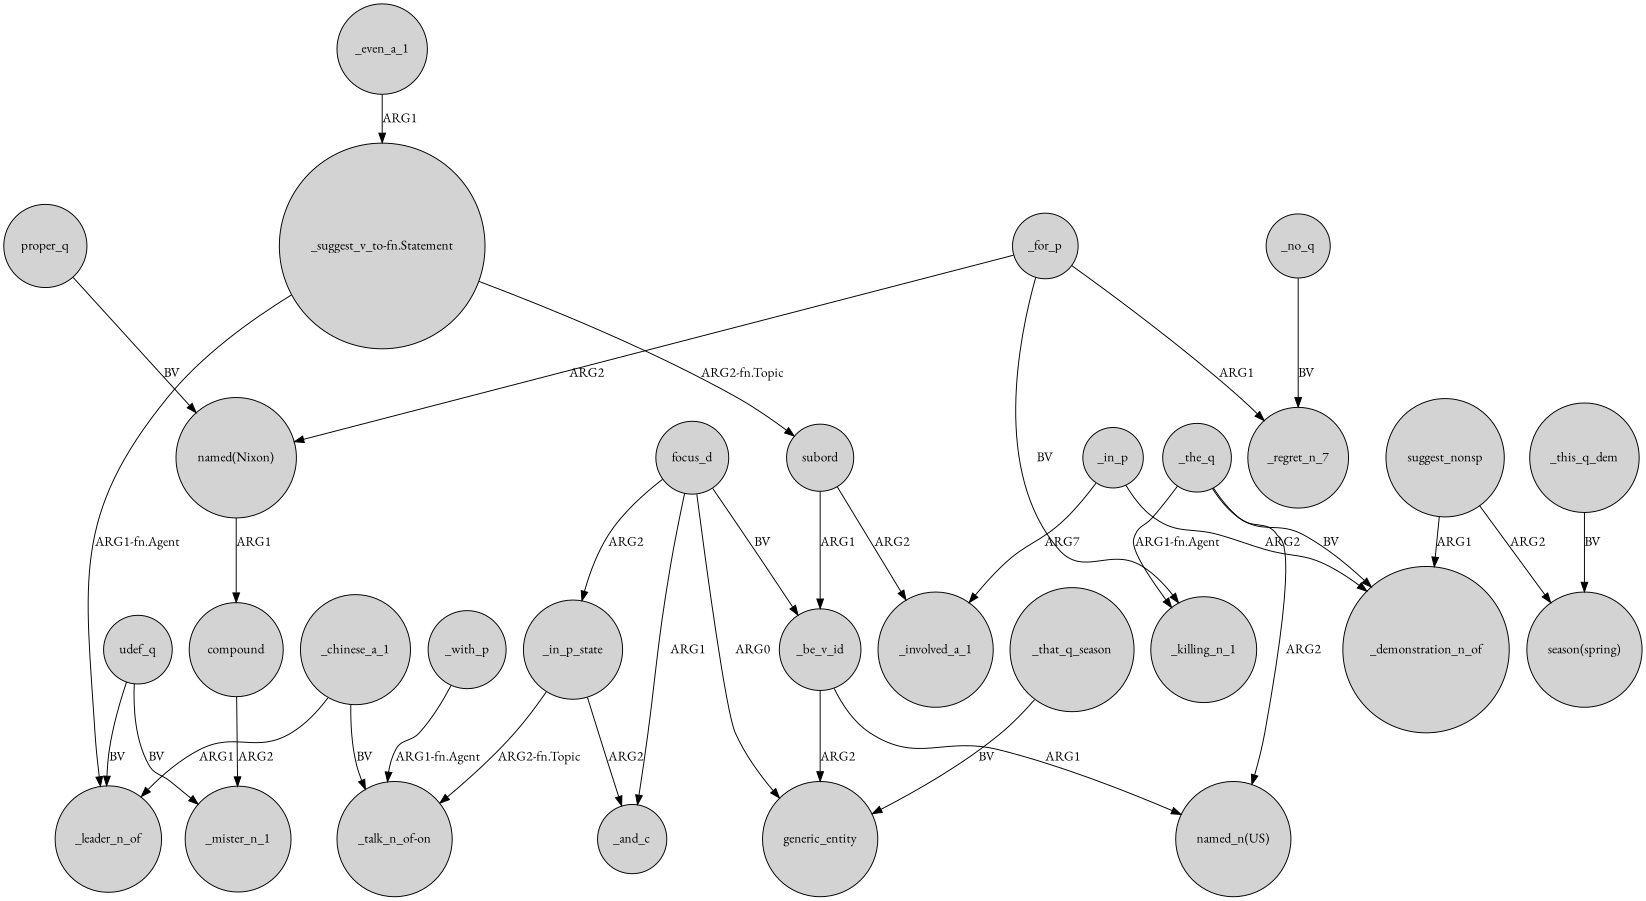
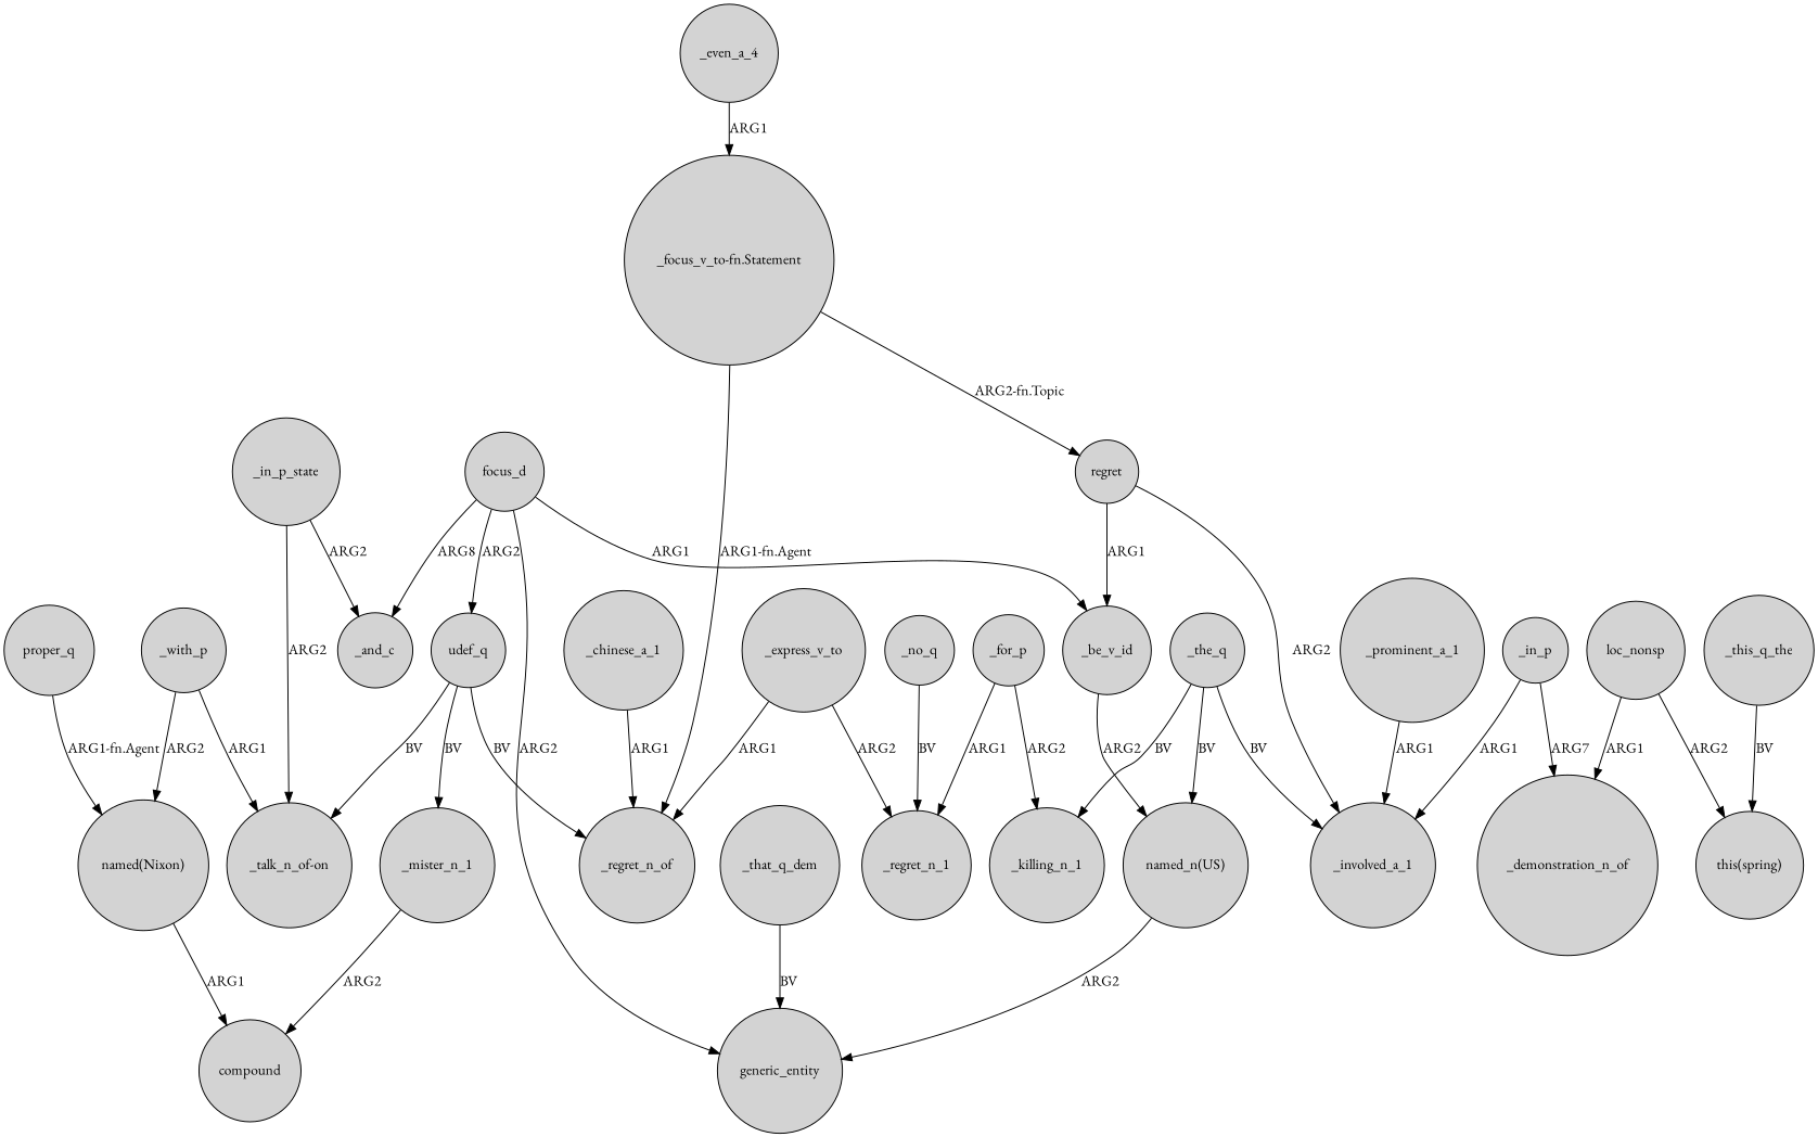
  digraph {
    fontname="EB Garamond"
    node [fontname="EB Garamond" shape=circle style=filled]
    edge [fontname="EB Garamond"]
+   _prominent_a_1
    _involved_a_1
    proper_q
    "named(Nixon)"
    compound
-   subord
+   subord [label=regret]
    _be_v_id
    "named_n(US)"
    generic_entity
    _chinese_a_1
-   _leader_n_of
+   _leader_n_of [label=_regret_n_of]
    _in_p_state
    _and_c
    "_talk_n_of-on"
-   _that_q_dem [label=_that_q_season]
+   _that_q_dem
    _no_q
-   _regret_n_1 [label=_regret_n_7]
+   _regret_n_1
    _for_p
    _killing_n_1
    _mister_n_1
    focus_d
    udef_q
-   loc_nonsp [label=suggest_nonsp]
-   "season(spring)"
+   loc_nonsp
+   "season(spring)" [label="this(spring)"]
    _demonstration_n_of
    _with_p
    _the_q
-   _this_q_dem
+   _this_q_dem [label=_this_q_the]
+   _express_v_to
    _in_p
-   _even_a_1
-   "_suggest_v_to-fn.Statement"
-   proper_q -> "named(Nixon)" [label=BV]
+   _even_a_1 [label=_even_a_4]
+   "_suggest_v_to-fn.Statement" [label="_focus_v_to-fn.Statement"]
+   _prominent_a_1 -> _involved_a_1 [label=ARG1]
+   proper_q -> "named(Nixon)" [label="ARG1-fn.Agent"]
    "named(Nixon)" -> compound [label=ARG1]
-   compound -> _mister_n_1 [label=ARG2]
+   _mister_n_1 -> compound [label=ARG2]
    subord -> _involved_a_1 [label=ARG2]
    subord -> _be_v_id [label=ARG1]
-   _be_v_id -> "named_n(US)" [label=ARG1]
-   _be_v_id -> generic_entity [label=ARG2]
+   _be_v_id -> "named_n(US)" [label=ARG2]
+   "named_n(US)" -> generic_entity [label=ARG2]
    _chinese_a_1 -> _leader_n_of [label=ARG1]
    _in_p_state -> _and_c [label=ARG2]
-   _in_p_state -> "_talk_n_of-on" [label="ARG2-fn.Topic"]
+   _in_p_state -> "_talk_n_of-on" [label=ARG2]
    _that_q_dem -> generic_entity [label=BV]
    _no_q -> _regret_n_1 [label=BV]
    _for_p -> _regret_n_1 [label=ARG1]
-   _for_p -> _killing_n_1 [label=BV]
-   focus_d -> _be_v_id [label=BV]
-   focus_d -> generic_entity [label=ARG0]
-   focus_d -> _in_p_state [label=ARG2]
-   focus_d -> _and_c [label=ARG1]
+   _for_p -> _killing_n_1 [label=ARG2]
+   focus_d -> _be_v_id [label=ARG1]
+   focus_d -> generic_entity [label=ARG2]
+   focus_d -> udef_q [label=ARG2]
+   focus_d -> _and_c [label=ARG8]
    udef_q -> _leader_n_of [label=BV]
-   _chinese_a_1 -> "_talk_n_of-on" [label=BV]
+   udef_q -> "_talk_n_of-on" [label=BV]
    udef_q -> _mister_n_1 [label=BV]
    loc_nonsp -> "season(spring)" [label=ARG2]
    loc_nonsp -> _demonstration_n_of [label=ARG1]
-   _for_p -> "named(Nixon)" [label=ARG2]
-   _with_p -> "_talk_n_of-on" [label="ARG1-fn.Agent"]
-   _the_q -> "named_n(US)" [label=ARG2]
-   _the_q -> _killing_n_1 [label="ARG1-fn.Agent"]
-   _the_q -> _demonstration_n_of [label=BV]
+   _with_p -> "named(Nixon)" [label=ARG2]
+   _with_p -> "_talk_n_of-on" [label=ARG1]
+   _the_q -> "named_n(US)" [label=BV]
+   _the_q -> _killing_n_1 [label=BV]
+   _the_q -> _involved_a_1 [label=BV]
    _this_q_dem -> "season(spring)" [label=BV]
-   _in_p -> _involved_a_1 [label=ARG7]
-   _in_p -> _demonstration_n_of [label=ARG2]
+   _express_v_to -> _leader_n_of [label=ARG1]
+   _express_v_to -> _regret_n_1 [label=ARG2]
+   _in_p -> _involved_a_1 [label=ARG1]
+   _in_p -> _demonstration_n_of [label=ARG7]
    _even_a_1 -> "_suggest_v_to-fn.Statement" [label=ARG1]
    "_suggest_v_to-fn.Statement" -> subord [label="ARG2-fn.Topic"]
    "_suggest_v_to-fn.Statement" -> _leader_n_of [label="ARG1-fn.Agent"]
  }
